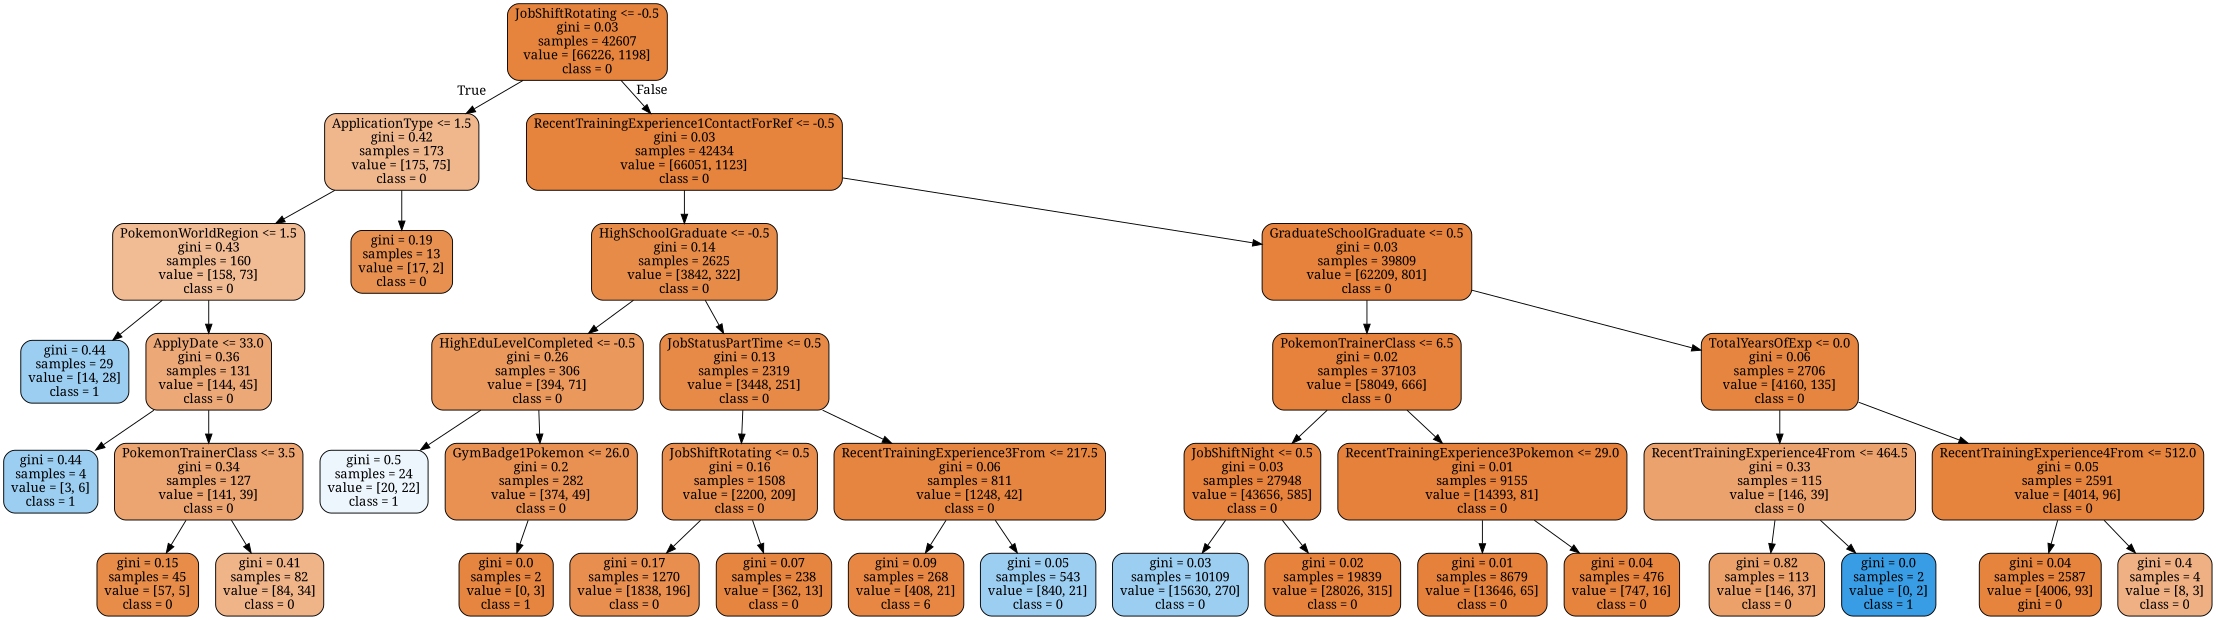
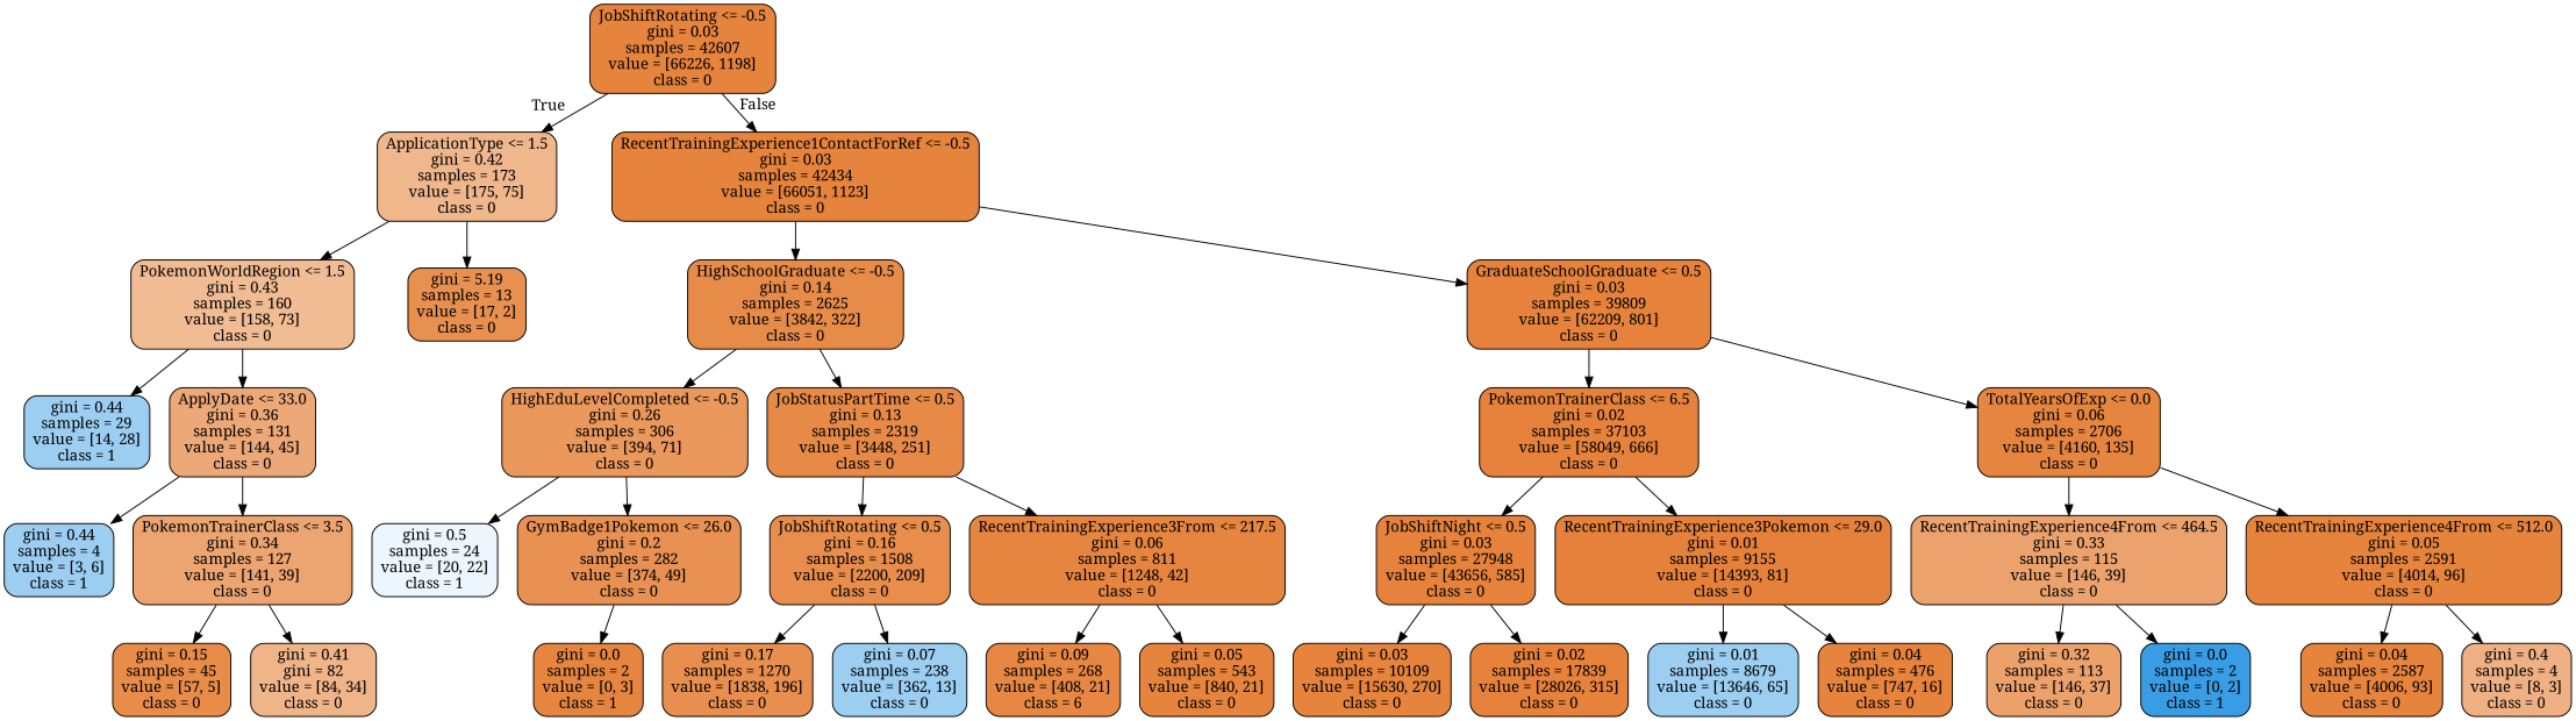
  digraph {
    fontname="Noto Serif"
    node [color=black fillcolor="#e58139fc" fontname="Noto Serif" shape=box style="filled, rounded"]
    edge [fontname="Noto Serif"]
    n1 [fillcolor="#e58139fa" label="JobShiftRotating <= -0.5\ngini = 0.03\nsamples = 42607\nvalue = [66226, 1198]\nclass = 0"]
    n2 [fillcolor="#e5813992" label="ApplicationType <= 1.5\ngini = 0.42\nsamples = 173\nvalue = [175, 75]\nclass = 0"]
    n3 [fillcolor="#e58139fb" label="RecentTrainingExperience1ContactForRef <= -0.5\ngini = 0.03\nsamples = 42434\nvalue = [66051, 1123]\nclass = 0"]
    n4 [fillcolor="#e5813989" label="PokemonWorldRegion <= 1.5\ngini = 0.43\nsamples = 160\nvalue = [158, 73]\nclass = 0"]
-   n5 [fillcolor="#e58139e1" label="gini = 0.19\nsamples = 13\nvalue = [17, 2]\nclass = 0"]
+   n5 [fillcolor="#e58139e1" label="gini = 5.19\nsamples = 13\nvalue = [17, 2]\nclass = 0"]
    n6 [fillcolor="#e58139ea" label="HighSchoolGraduate <= -0.5\ngini = 0.14\nsamples = 2625\nvalue = [3842, 322]\nclass = 0"]
    n7 [label="GraduateSchoolGraduate <= 0.5\ngini = 0.03\nsamples = 39809\nvalue = [62209, 801]\nclass = 0"]
    n8 [fillcolor="#399de57f" label="gini = 0.44\nsamples = 29\nvalue = [14, 28]\nclass = 1"]
    n9 [fillcolor="#e58139af" label="ApplyDate <= 33.0\ngini = 0.36\nsamples = 131\nvalue = [144, 45]\nclass = 0"]
    n10 [fillcolor="#399de57f" label="gini = 0.44\nsamples = 4\nvalue = [3, 6]\nclass = 1"]
    n11 [fillcolor="#e58139b8" label="PokemonTrainerClass <= 3.5\ngini = 0.34\nsamples = 127\nvalue = [141, 39]\nclass = 0"]
    n12 [fillcolor="#e58139e9" label="gini = 0.15\nsamples = 45\nvalue = [57, 5]\nclass = 0"]
-   n13 [fillcolor="#e5813998" label="gini = 0.41\nsamples = 82\nvalue = [84, 34]\nclass = 0"]
+   n13 [fillcolor="#e5813998" label="gini = 0.41\ngini = 82\nvalue = [84, 34]\nclass = 0"]
    n14 [fillcolor="#e58139d1" label="HighEduLevelCompleted <= -0.5\ngini = 0.26\nsamples = 306\nvalue = [394, 71]\nclass = 0"]
    n15 [fillcolor="#e58139ec" label="JobStatusPartTime <= 0.5\ngini = 0.13\nsamples = 2319\nvalue = [3448, 251]\nclass = 0"]
    n16 [label="PokemonTrainerClass <= 6.5\ngini = 0.02\nsamples = 37103\nvalue = [58049, 666]\nclass = 0"]
    n17 [fillcolor="#e58139f7" label="TotalYearsOfExp <= 0.0\ngini = 0.06\nsamples = 2706\nvalue = [4160, 135]\nclass = 0"]
    n18 [fillcolor="#399de517" label="gini = 0.5\nsamples = 24\nvalue = [20, 22]\nclass = 1"]
    n19 [fillcolor="#e58139de" label="GymBadge1Pokemon <= 26.0\ngini = 0.2\nsamples = 282\nvalue = [374, 49]\nclass = 0"]
    n20 [fillcolor="#e58139e7" label="JobShiftRotating <= 0.5\ngini = 0.16\nsamples = 1508\nvalue = [2200, 209]\nclass = 0"]
    n21 [fillcolor="#e58139f6" label="RecentTrainingExperience3From <= 217.5\ngini = 0.06\nsamples = 811\nvalue = [1248, 42]\nclass = 0"]
    n22 [fillcolor="#e58139f6" label="gini = 0.0\nsamples = 2\nvalue = [0, 3]\nclass = 1"]
    n23 [fillcolor="#e58139e4" label="gini = 0.17\nsamples = 1270\nvalue = [1838, 196]\nclass = 0"]
-   n24 [fillcolor="#e58139f6" label="gini = 0.07\nsamples = 238\nvalue = [362, 13]\nclass = 0"]
+   n24 [fillcolor="#399de57f" label="gini = 0.07\nsamples = 238\nvalue = [362, 13]\nclass = 0"]
    n25 [fillcolor="#e58139f2" label="gini = 0.09\nsamples = 268\nvalue = [408, 21]\nclass = 6"]
-   n26 [fillcolor="#399de57f" label="gini = 0.05\nsamples = 543\nvalue = [840, 21]\nclass = 0"]
+   n26 [fillcolor="#e58139f9" label="gini = 0.05\nsamples = 543\nvalue = [840, 21]\nclass = 0"]
    n27 [label="JobShiftNight <= 0.5\ngini = 0.03\nsamples = 27948\nvalue = [43656, 585]\nclass = 0"]
    n28 [fillcolor="#e58139fe" label="RecentTrainingExperience3Pokemon <= 29.0\ngini = 0.01\nsamples = 9155\nvalue = [14393, 81]\nclass = 0"]
    n29 [fillcolor="#e58139bb" label="RecentTrainingExperience4From <= 464.5\ngini = 0.33\nsamples = 115\nvalue = [146, 39]\nclass = 0"]
    n30 [fillcolor="#e58139f9" label="RecentTrainingExperience4From <= 512.0\ngini = 0.05\nsamples = 2591\nvalue = [4014, 96]\nclass = 0"]
-   n31 [fillcolor="#399de57f" label="gini = 0.03\nsamples = 10109\nvalue = [15630, 270]\nclass = 0"]
-   n32 [label="gini = 0.02\nsamples = 19839\nvalue = [28026, 315]\nclass = 0"]
-   n33 [fillcolor="#e58139fe" label="gini = 0.01\nsamples = 8679\nvalue = [13646, 65]\nclass = 0"]
+   n31 [fillcolor="#e58139fb" label="gini = 0.03\nsamples = 10109\nvalue = [15630, 270]\nclass = 0"]
+   n32 [label="gini = 0.02\nsamples = 17839\nvalue = [28026, 315]\nclass = 0"]
+   n33 [fillcolor="#399de57f" label="gini = 0.01\nsamples = 8679\nvalue = [13646, 65]\nclass = 0"]
    n34 [fillcolor="#e58139fa" label="gini = 0.04\nsamples = 476\nvalue = [747, 16]\nclass = 0"]
-   n35 [fillcolor="#e58139be" label="gini = 0.82\nsamples = 113\nvalue = [146, 37]\nclass = 0"]
+   n35 [fillcolor="#e58139be" label="gini = 0.32\nsamples = 113\nvalue = [146, 37]\nclass = 0"]
    n36 [fillcolor="#399de5ff" label="gini = 0.0\nsamples = 2\nvalue = [0, 2]\nclass = 1"]
-   n37 [fillcolor="#e58139f9" label="gini = 0.04\nsamples = 2587\nvalue = [4006, 93]\ngini = 0"]
+   n37 [fillcolor="#e58139f9" label="gini = 0.04\nsamples = 2587\nvalue = [4006, 93]\nclass = 0"]
    n38 [fillcolor="#e581399f" label="gini = 0.4\nsamples = 4\nvalue = [8, 3]\nclass = 0"]
    n1 -> n2 [headlabel=True labelangle=45 labeldistance=2.5]
    n1 -> n3 [headlabel=False labelangle=-45 labeldistance=2.5]
    n2 -> n4
    n2 -> n5
    n3 -> n6
    n3 -> n7
    n4 -> n8
    n4 -> n9
    n6 -> n14
    n6 -> n15
    n7 -> n16
    n7 -> n17
    n9 -> n10
    n9 -> n11
    n11 -> n12
    n11 -> n13
    n14 -> n18
    n14 -> n19
    n15 -> n20
    n15 -> n21
    n16 -> n27
    n16 -> n28
    n17 -> n29
    n17 -> n30
    n19 -> n22
    n20 -> n23
    n20 -> n24
    n21 -> n25
    n21 -> n26
    n27 -> n31
    n27 -> n32
    n28 -> n33
    n28 -> n34
    n29 -> n35
    n29 -> n36
    n30 -> n37
    n30 -> n38
  }
